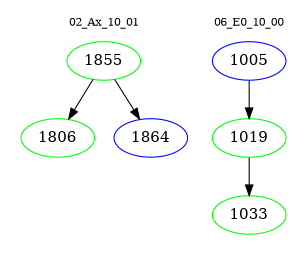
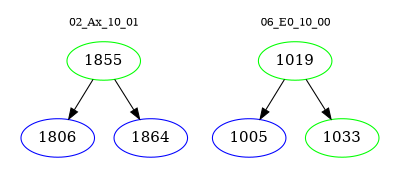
  digraph {
    node [color=green]
    edge [color=black]
    n1 [label=1855]
-   n2 [label=1806]
+   n2 [color=blue label=1806]
    n3 [color=blue label=1864]
    n4 [label=1019]
    n5 [color=blue label=1005]
    n6 [label=1033]
    subgraph cluster_1 {
      color=white
      fontsize=10
      label="02_Ax_10_01"
      n1
      n2
      n3
    }
    subgraph cluster_2 {
      color=white
      fontsize=10
      label="06_E0_10_00"
      n4
      n5
      n6
    }
    n1 -> n2
    n1 -> n3
-   n5 -> n4
+   n4 -> n5
    n4 -> n6
  }
